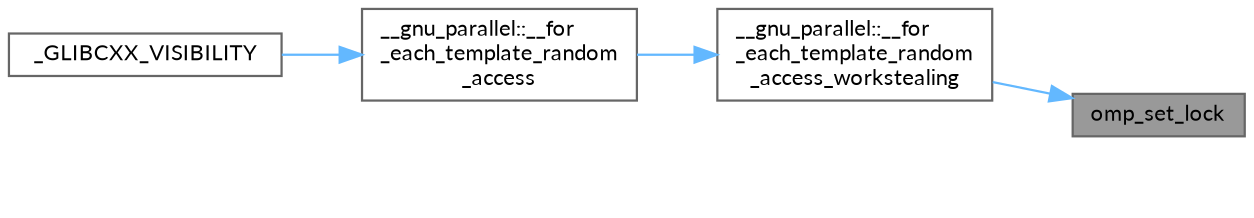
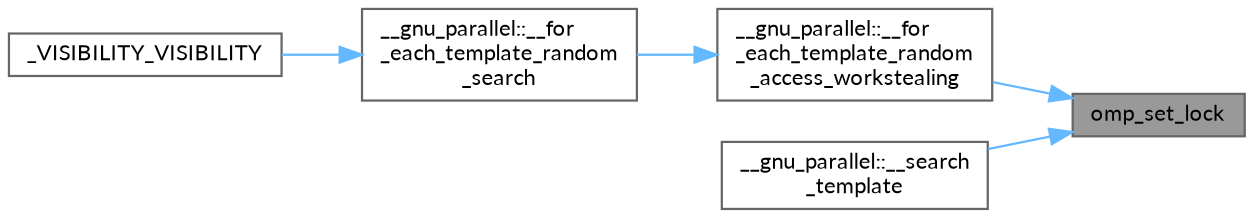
  digraph {
    fontname=Lato
    rankdir=RL
    node [color=grey40 fillcolor=white fontname=Lato fontsize=10 shape=box style=filled]
    edge [color=steelblue1 dir=back fontname=Lato fontsize=10 labelfontname=Helvetica labelfontsize=10 style=solid]
    n1 [color=gray40 fillcolor=grey60 fontcolor=black height=0.2 label=omp_set_lock width=0.4]
    n2 [height=0.2 label="__gnu_parallel::__for\l_each_template_random\l_access_workstealing" width=0.4]
-   n4 [height=0.2 label="__gnu_parallel::__for\l_each_template_random\l_access" width=0.4]
-   n5 [height=0.2 label=_GLIBCXX_VISIBILITY width=0.4]
+   n3 [height=0.2 label="__gnu_parallel::__search\l_template" width=0.4]
+   n4 [height=0.2 label="__gnu_parallel::__for\l_each_template_random\l_search" width=0.4]
+   n5 [height=0.2 label=_VISIBILITY_VISIBILITY width=0.4]
    n1 -> n2
+   n1 -> n3
    n2 -> n4
    n4 -> n5
  }
